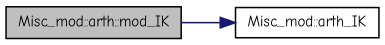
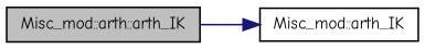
  digraph {
    rankdir=LR
    fontname="Comic Neue"
    node [color=black fontname="Comic Neue" fontsize=10 shape=record style=filled]
-   n1 [fillcolor=grey75 fontcolor=black height=0.2 label="Misc_mod::arth::mod_IK" width=0.4]
+   n1 [fillcolor=grey75 fontcolor=black height=0.2 label="Misc_mod::arth::arth_IK" width=0.4]
    n2 [fillcolor=white height=0.2 label="Misc_mod::arth_IK" width=0.4]
    n1 -> n2 [color=midnightblue fontname="Comic Neue" fontsize=10 labelfontname=Helvetica labelfontsize=10 style=solid]
  }
